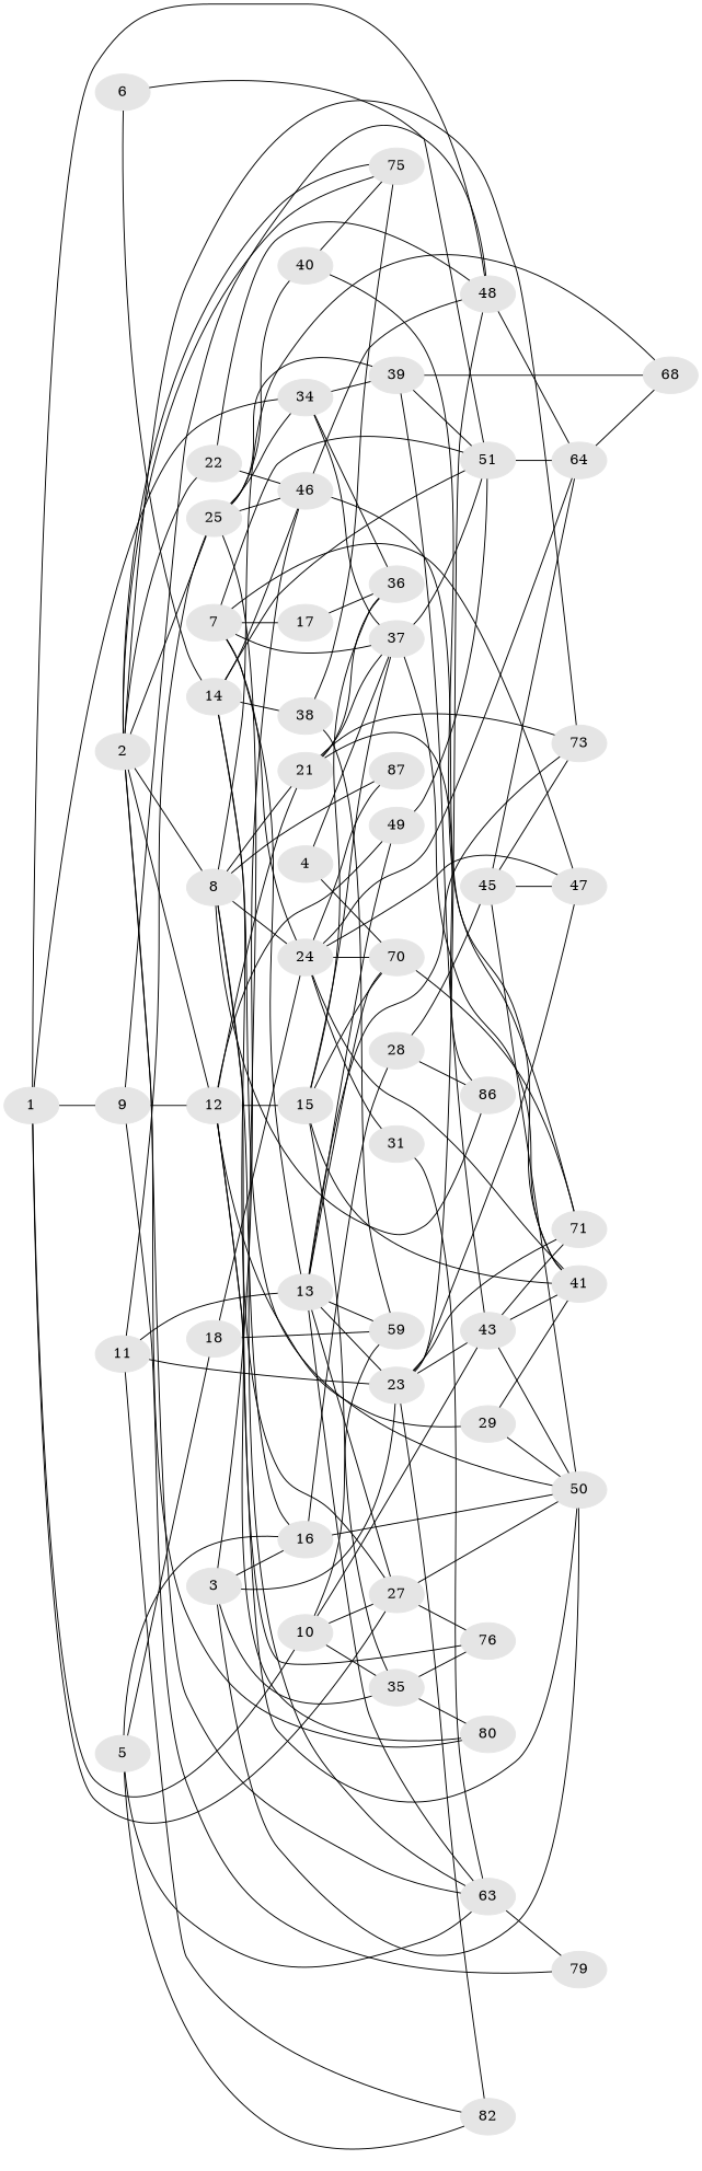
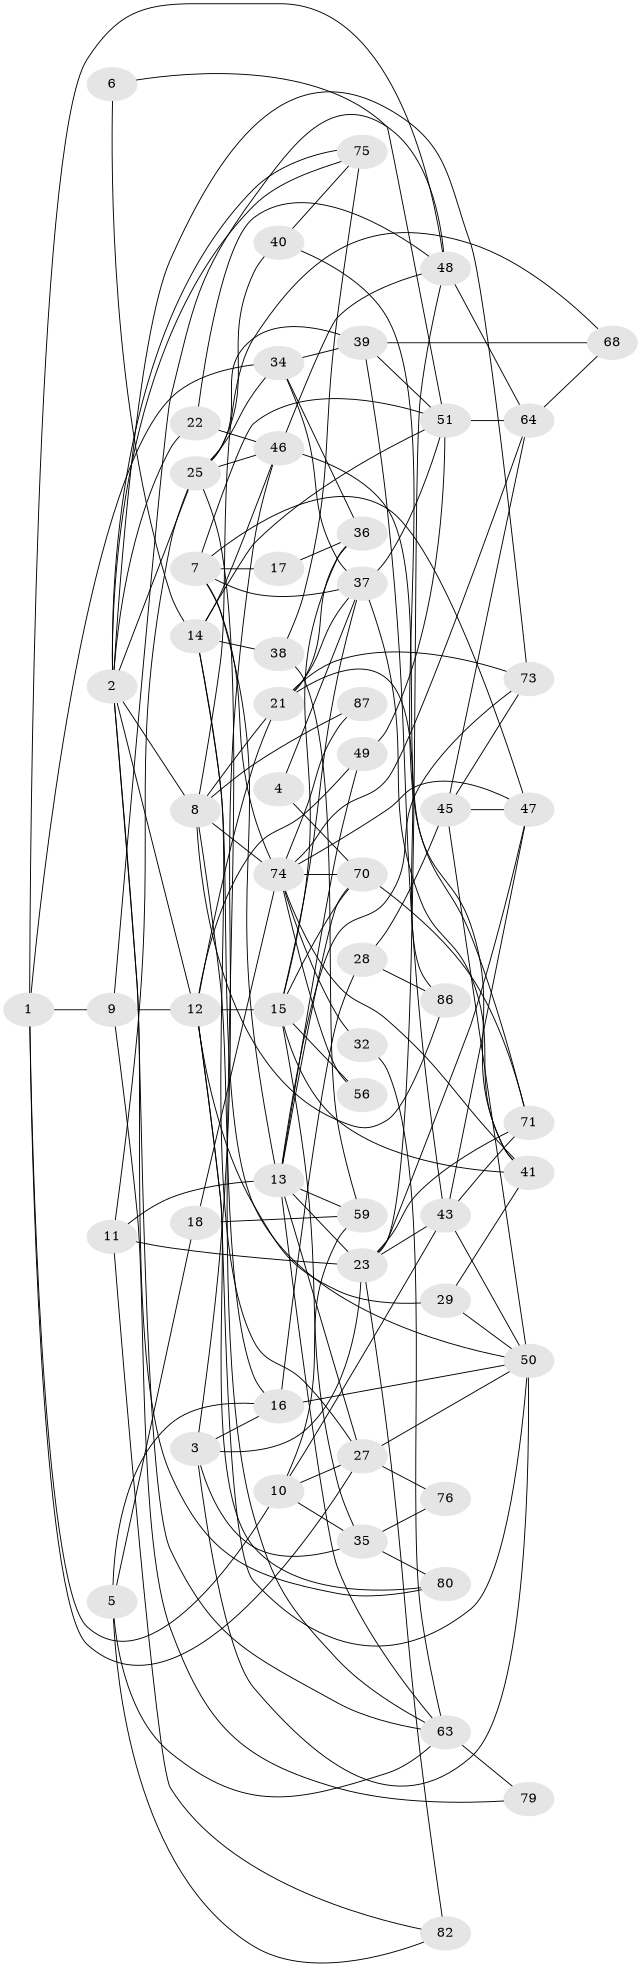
  graph {
    rankdir=LR
    node [color=gray90 style=filled]
    1 [super="+33"]
    9
    10 [super="+57"]
    27 [super="+83"]
    34 [super="+61"]
    48 [super="+62"]
    12 [super="+26"]
    79
    35
    43 [super="+74"]
    59 [super="+78"]
    50 [super="+65"]
    76
    37 [super="+90"]
    36 [super="+67"]
    39 [super="+85"]
    64
    2 [super="+30"]
    8 [super="+42"]
    22
    25 [super="+66"]
    63 [super="+91"]
    73
    75
    80
    16 [super="+60"]
-   24 [super="+32"]
+   24 [super="+32" label=74]
    21
    68
    86
    87
    15 [super="+20"]
    29
    49 [super="+77"]
    46 [super="+84"]
    40
    3 [super="+69"]
    23 [super="+55"]
    28
    82
    47 [super="+58"]
    71 [super="+81"]
    51 [super="+89"]
    41
    4
    70
    5 [super="+19"]
    18
    14 [super="+52"]
    38
    6
    7 [super="+44"]
    13 [super="+53"]
    17
-   31 [super="+54"]
+   56
+   31 [super="+54" label=32]
    11 [super="+72"]
    45 [super="+88"]
    1 -- 9
    1 -- 10
    1 -- 27
    1 -- 34
    1 -- 48
    9 -- 48
    9 -- 12
    9 -- 79
    10 -- 27
    10 -- 35
    10 -- 43
    10 -- 59
    27 -- 50
    27 -- 76
    34 -- 37
    34 -- 36
    34 -- 39
    48 -- 64
    12 -- 50
    12 -- 80
    12 -- 21
    12 -- 15
    12 -- 29 [weight=2]
    12 -- 49
    35 -- 76
    35 -- 80
    43 -- 50
-   43 -- 41
+   43 -- 47
    43 -- 71
    37 -- 51
    37 -- 41
    39 -- 43
    39 -- 68
    39 -- 51
    64 -- 68
    2 -- 12 [weight=2]
    2 -- 8
    2 -- 22
    2 -- 25
    2 -- 63
    2 -- 73
    2 -- 75
    2 -- 75
    2 -- 80
-   8 -- 76
    8 -- 16
    8 -- 24
    8 -- 21
    8 -- 68
    8 -- 86
    8 -- 87
    22 -- 48
    22 -- 46
    25 -- 34
    25 -- 39
    25 -- 63
    25 -- 46
    25 -- 40
    63 -- 79
    16 -- 50
    16 -- 28
    24 -- 64
    24 -- 87
    24 -- 47
    24 -- 41
    24 -- 70
+   24 -- 56
    24 -- 31
    21 -- 37
    21 -- 36
    21 -- 73
    21 -- 86
    15 -- 35
    15 -- 37
    15 -- 36
    15 -- 41
    15 -- 70
+   15 -- 56
    29 -- 50
    29 -- 41
    49 -- 51
    46 -- 48
    46 -- 71
    40 -- 75
    40 -- 41
    3 -- 35
    3 -- 50
    3 -- 16
    3 -- 46
    3 -- 23
    23 -- 48
    23 -- 43
    23 -- 82
    23 -- 47
    23 -- 71 [weight=2]
    28 -- 86
    28 -- 45
    51 -- 64
    4 -- 37
    4 -- 70
    70 -- 71
    5 -- 63
    5 -- 16
    5 -- 82
    5 -- 18
    18 -- 59
    18 -- 24
    14 -- 27
    14 -- 50
    14 -- 46
    14 -- 51
    14 -- 38
    38 -- 59 [weight=2]
    38 -- 75
    6 -- 51
    6 -- 14
    7 -- 37
    7 -- 24
    7 -- 47
    7 -- 51
    7 -- 13
    7 -- 17 [weight=2]
    13 -- 27
    13 -- 59
    13 -- 63
    13 -- 73
    13 -- 49
    13 -- 23
    13 -- 70
    17 -- 36
    31 -- 63 [weight=2]
    11 -- 25
    11 -- 23
    11 -- 82
    11 -- 13
    45 -- 50
    45 -- 64
    45 -- 73
    45 -- 47
  }
